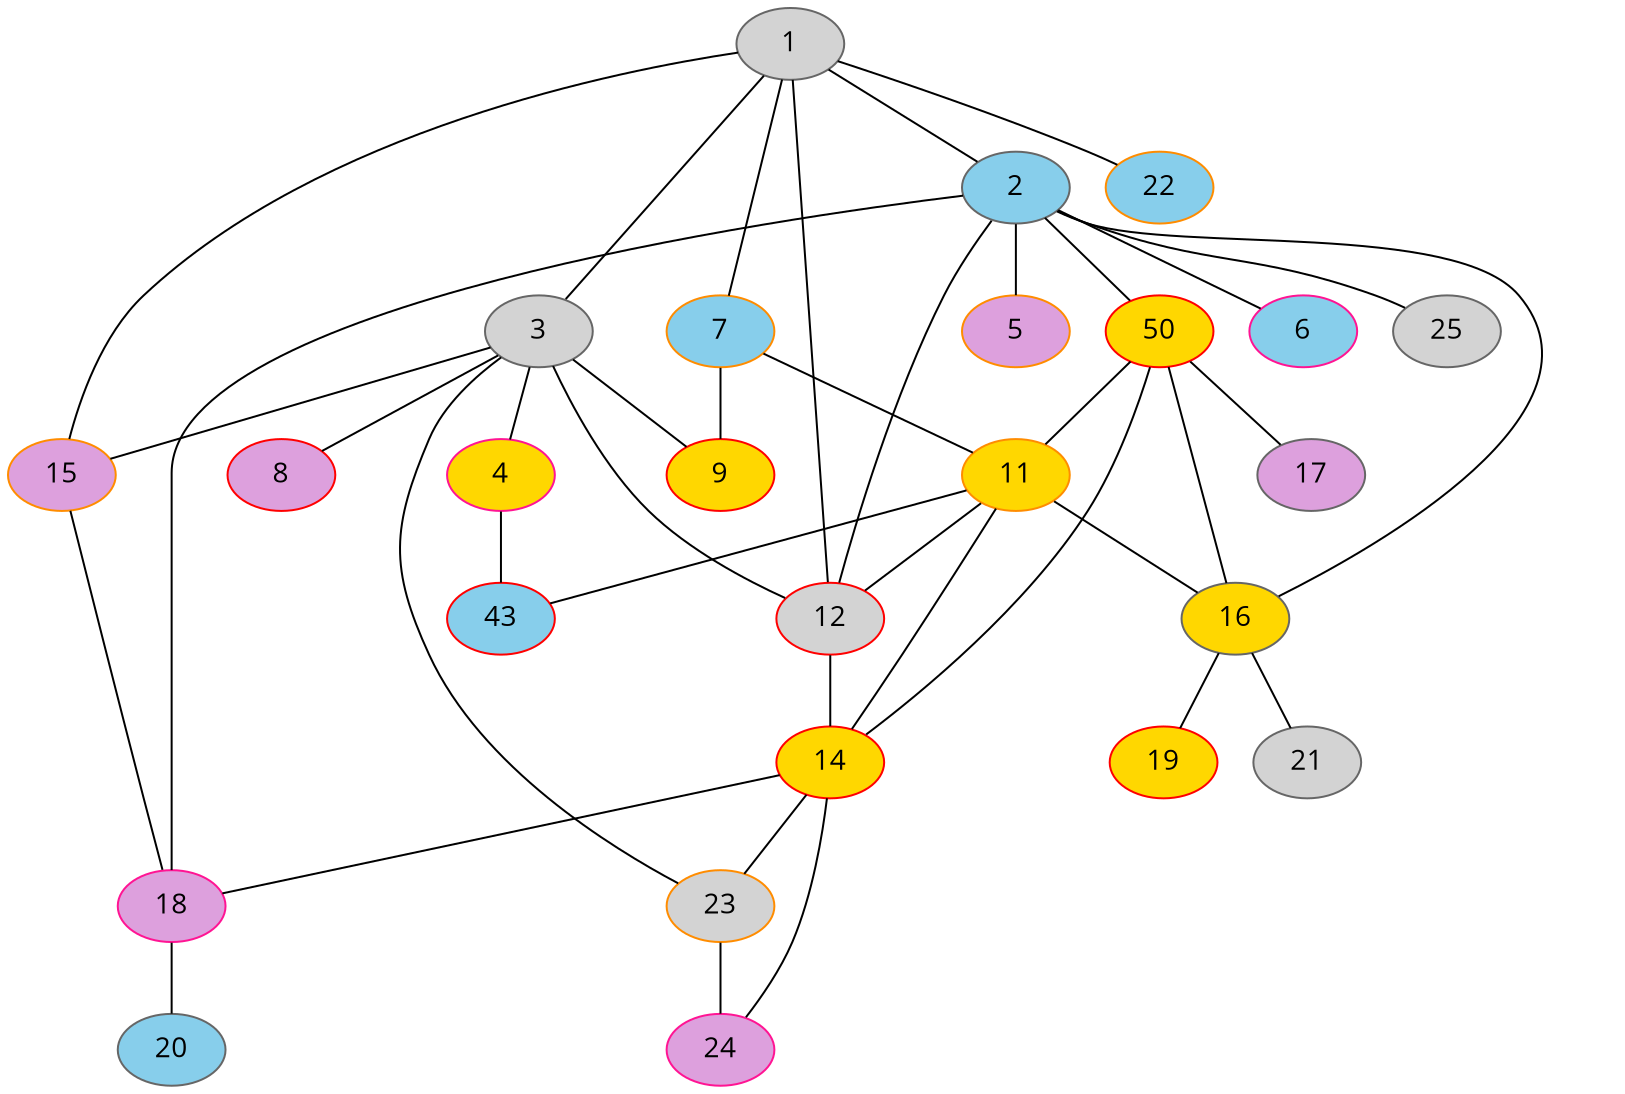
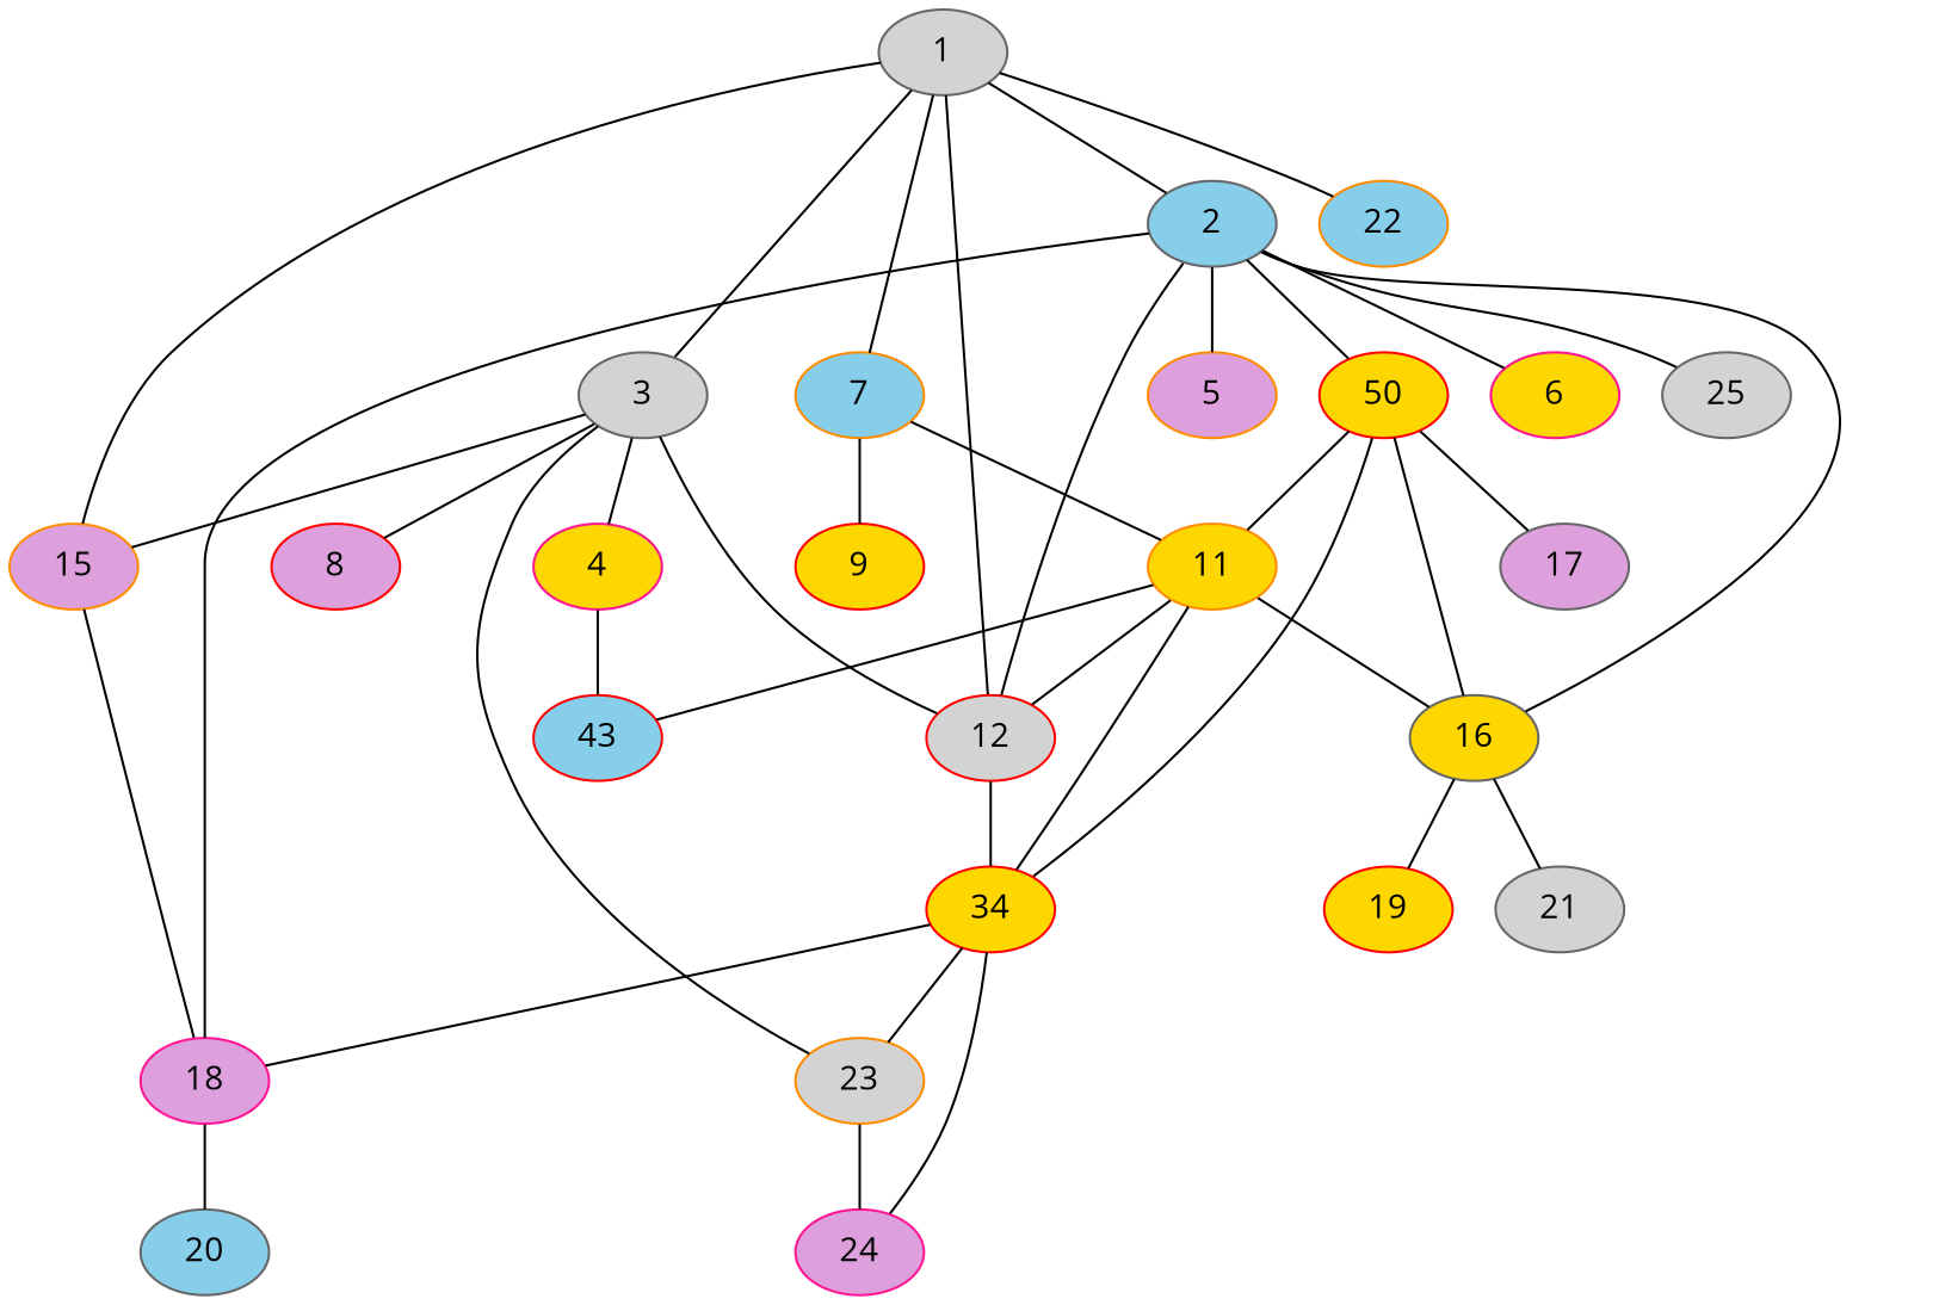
  graph {
    fontname="Open Sans"
    node [color=gray40 fillcolor=gold fontname="Open Sans" style=filled]
    edge [fontname="Open Sans" weight=1.0]
    1 [fillcolor=lightgrey]
    2 [fillcolor=skyblue]
    3 [fillcolor=lightgrey]
    7 [color=darkorange fillcolor=skyblue]
    12 [color=red fillcolor=lightgrey]
    15 [color=darkorange fillcolor=plum]
    22 [color=darkorange fillcolor=skyblue]
    5 [color=darkorange fillcolor=plum]
-   6 [color=deeppink fillcolor=skyblue]
+   6 [color=deeppink]
    n10 [color=red label=50]
    16
    18 [color=deeppink fillcolor=plum]
    25 [fillcolor=lightgrey]
    4 [color=deeppink]
    8 [color=red fillcolor=plum]
    9 [color=red]
    23 [color=darkorange fillcolor=lightgrey]
    11 [color=darkorange]
-   14 [color=red]
+   14 [color=red label=34]
    17 [fillcolor=plum]
    19 [color=red]
    21 [fillcolor=lightgrey]
    20 [fillcolor=skyblue]
    n24 [color=red fillcolor=skyblue label=43]
    24 [color=deeppink fillcolor=plum]
    1 -- 2
    1 -- 3
    1 -- 7 [weight=2.0]
    1 -- 12 [weight=2.0]
    1 -- 15
    1 -- 22
    2 -- 12
    2 -- 5
    2 -- 6
    2 -- n10
    2 -- 16
    2 -- 18
    2 -- 25
    3 -- 12 [weight=2.0]
    3 -- 15
    3 -- 4
    3 -- 8
-   3 -- 9
    3 -- 23
    7 -- 9
    7 -- 11 [weight=2.0]
    12 -- 14
    15 -- 18
    n10 -- 16
    n10 -- 11
    n10 -- 14
    n10 -- 17
    16 -- 19
    16 -- 21
    18 -- 20
    4 -- n24 [weight=2.0]
    23 -- 24 [weight=2.0]
    11 -- 12
    11 -- 16
    11 -- 14
    11 -- n24
    14 -- 18
    14 -- 23
    14 -- 24
  }
